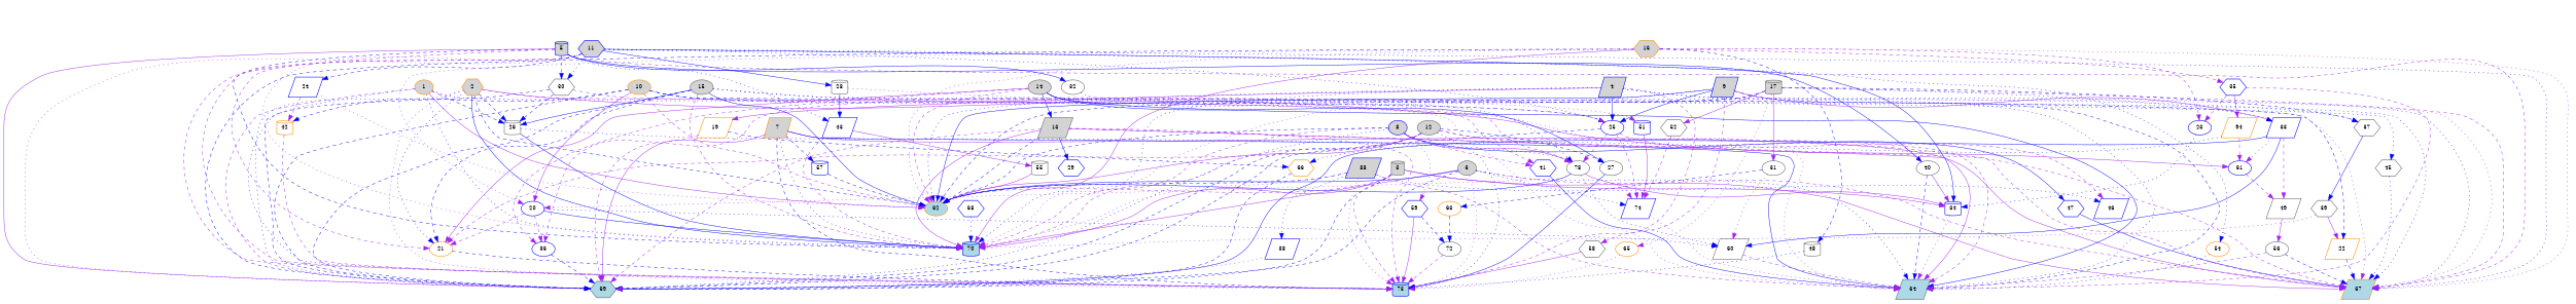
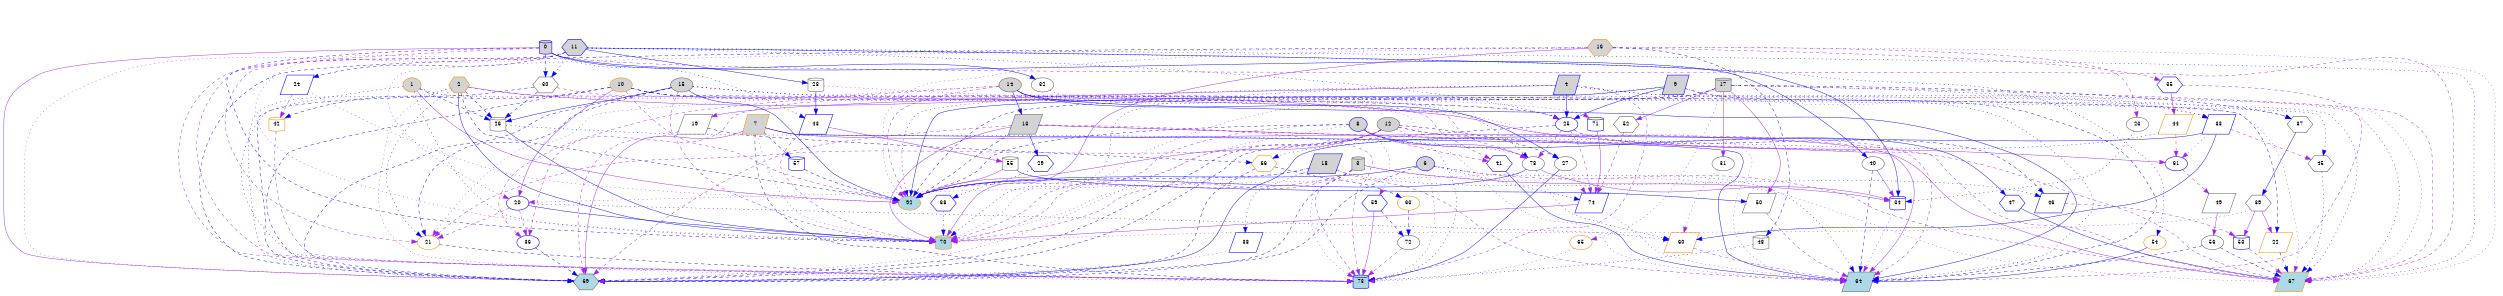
  digraph {
    node [color=gray40 fillcolor=white fontsize=9 shape=ellipse style=filled]
    edge [color=purple penwidth=0.8 style=dashed]
    1 [color=darkorange fillcolor=lightgray height=0.2 width=0.2]
    69 [fillcolor=lightblue height=0.2 shape=hexagon width=0.2]
-   70 [color=blue fillcolor=lightblue height=0.2 shape=cylinder width=0.2]
+   70 [color=darkorange fillcolor=lightblue height=0.2 shape=cylinder width=0.2]
    73 [color=blue fillcolor=lightblue height=0.2 shape=cylinder width=0.2]
    67 [color=darkorange fillcolor=lightblue height=0.2 shape=parallelogram width=0.2]
    64 [fillcolor=lightblue height=0.2 shape=parallelogram width=0.2]
-   62 [color=darkorange fillcolor=lightblue height=0.2 width=0.2]
+   62 [color=darkorange fillcolor=lightblue height=0.2 width=0.2 label=92]
    26 [height=0.2 shape=cylinder width=0.2]
    n9 [height=0.2 label=78 width=0.2]
    2 [color=darkorange fillcolor=lightgray height=0.2 shape=hexagon width=0.2]
    21 [color=darkorange height=0.2 width=0.2]
    41 [color=blue height=0.2 shape=hexagon width=0.2]
    61 [color=blue height=0.2 width=0.2]
    49 [height=0.2 shape=parallelogram width=0.2]
    3 [fillcolor=lightgray height=0.2 shape=cylinder width=0.2]
    34 [color=blue height=0.2 shape=cylinder width=0.2]
    4 [color=blue fillcolor=lightgray height=0.2 shape=parallelogram width=0.2]
-   19 [color=darkorange height=0.2 shape=parallelogram width=0.2]
+   19 [height=0.2 shape=parallelogram width=0.2]
    25 [color=blue height=0.2 width=0.2]
    36 [color=blue height=0.2 width=0.2]
    66 [color=darkorange height=0.2 shape=hexagon width=0.2]
    74 [color=blue height=0.2 shape=parallelogram width=0.2]
    46 [color=blue height=0.2 shape=parallelogram width=0.2]
-   5 [color=blue fillcolor=lightgray height=0.2 shape=cylinder width=0.2]
+   5 [color=blue fillcolor=lightgray height=0.2 shape=cylinder width=0.2 label=0]
    30 [height=0.2 shape=hexagon width=0.2]
    32 [height=0.2 width=0.2]
    40 [height=0.2 width=0.2]
    43 [color=blue height=0.2 shape=parallelogram width=0.2]
    55 [height=0.2 shape=cylinder width=0.2]
-   6 [fillcolor=lightgray height=0.2 width=0.2]
+   6 [color=blue fillcolor=lightgray height=0.2 width=0.2]
    7 [color=darkorange fillcolor=lightgray height=0.2 shape=parallelogram width=0.2]
    57 [color=blue height=0.2 shape=cylinder width=0.2]
    8 [color=blue fillcolor=lightgray height=0.2 width=0.2]
    47 [color=blue height=0.2 shape=hexagon width=0.2]
    59 [color=blue height=0.2 shape=hexagon width=0.2]
    72 [height=0.2 width=0.2]
    20 [color=blue height=0.2 width=0.2]
-   60 [height=0.2 shape=parallelogram width=0.2]
+   60 [color=darkorange height=0.2 shape=parallelogram width=0.2]
    9 [color=blue fillcolor=lightgray height=0.2 shape=parallelogram width=0.2]
    33 [color=blue height=0.2 shape=parallelogram width=0.2]
-   58 [height=0.2 shape=hexagon width=0.2]
    45 [height=0.2 shape=hexagon width=0.2]
    10 [color=darkorange fillcolor=lightgray height=0.2 width=0.2]
    22 [color=darkorange height=0.2 shape=parallelogram width=0.2]
    37 [height=0.2 shape=hexagon width=0.2]
    42 [color=darkorange height=0.2 shape=cylinder width=0.2]
    39 [height=0.2 shape=hexagon width=0.2]
    11 [color=blue fillcolor=lightgray height=0.2 shape=hexagon width=0.2]
    24 [color=blue height=0.2 shape=parallelogram width=0.2]
    28 [height=0.2 shape=cylinder width=0.2]
    54 [color=darkorange height=0.2 width=0.2]
-   51 [color=blue height=0.2 shape=cylinder width=0.2]
+   51 [color=blue height=0.2 shape=cylinder width=0.2 label=71]
    12 [fillcolor=lightgray height=0.2 width=0.2]
    27 [height=0.2 width=0.2]
    13 [fillcolor=lightgray height=0.2 shape=parallelogram width=0.2]
    29 [color=blue height=0.2 shape=hexagon width=0.2]
    68 [color=blue height=0.2 shape=hexagon width=0.2]
    14 [fillcolor=lightgray height=0.2 width=0.2]
    15 [fillcolor=lightgray height=0.2 width=0.2]
    16 [color=darkorange fillcolor=lightgray height=0.2 shape=hexagon width=0.2]
-   23 [color=blue height=0.2 width=0.2]
+   23 [height=0.2 width=0.2]
    35 [color=blue height=0.2 shape=hexagon width=0.2]
    48 [height=0.2 shape=cylinder width=0.2]
-   44 [color=darkorange height=0.2 shape=parallelogram width=0.2 label=94]
+   44 [color=darkorange height=0.2 shape=parallelogram width=0.2]
    17 [fillcolor=lightgray height=0.2 shape=cylinder width=0.2]
    31 [height=0.2 width=0.2]
+   50 [height=0.2 shape=parallelogram width=0.2]
    52 [height=0.2 shape=hexagon width=0.2]
    65 [color=darkorange height=0.2 width=0.2]
    63 [color=darkorange height=0.2 width=0.2]
-   18 [color=blue fillcolor=lightgray height=0.2 shape=parallelogram width=0.2 label=88]
+   18 [color=blue fillcolor=lightgray height=0.2 shape=parallelogram width=0.2]
    38 [color=blue height=0.2 shape=parallelogram width=0.2]
+   53 [color=blue height=0.2 shape=cylinder width=0.2]
    56 [height=0.2 width=0.2]
-   1 -> 69
    1 -> 70 [color=blue style=dotted]
    1 -> 73 [color=blue style=dotted]
    1 -> 67 [style=dotted]
    1 -> 64 [style=dotted]
    1 -> 62 [style=bold]
    1 -> 26 [color=blue]
    26 -> 70 [color=blue style=bold]
    26 -> n9 [color=blue style=dotted]
    n9 -> 62 [color=blue style=bold]
    n9 -> 34 [style=bold]
    n9 -> 20 [style=dotted]
    n9 -> 60 [color=blue style=dotted]
    2 -> 69 [color=blue style=dotted]
    2 -> 70 [color=blue style=bold]
    2 -> 73 [style=dotted]
    2 -> 62 [color=blue]
    2 -> 26 [color=blue]
    2 -> 21 [color=blue style=dotted]
    2 -> 41
    2 -> 61 [style=bold]
    21 -> 73 [color=blue]
    41 -> 64 [color=blue style=bold]
    61 -> 49
    49 -> 56 [style=bold]
    3 -> 69 [color=blue]
-   3 -> 70 [style=bold]
+   3 -> 70
    3 -> 73
-   3 -> 67 [style=bold]
+   3 -> 67 [style=dotted]
    3 -> 62
    3 -> 34 [style=bold]
    34 -> 64 [style=dotted]
    4 -> 70 [color=blue style=dotted]
    4 -> 73
    4 -> 67 [color=blue style=dotted]
    4 -> 64 [color=blue style=dotted]
    4 -> 62 [color=blue style=dotted]
    4 -> 19 [style=bold]
    4 -> 25 [color=blue style=bold]
    19 -> 36
    19 -> 66 [color=blue]
    25 -> 69 [color=blue]
    25 -> n9
    25 -> 74
-   25 -> 46
+   25 -> 46 [color=blue]
    36 -> 69 [color=blue]
    66 -> 69 [color=blue]
    74 -> 64 [style=dotted]
+   46 -> 53
    5 -> 69 [style=bold]
    5 -> 70 [color=blue]
    5 -> 73
    5 -> 67
    5 -> 30 [color=blue]
    5 -> 32 [color=blue style=bold]
    5 -> 40 [color=blue style=bold]
    5 -> 43 [color=blue style=dotted]
    30 -> 69 [color=blue]
    30 -> 26 [color=blue]
    30 -> n9
    32 -> n9 [color=blue style=dotted]
    40 -> 64 [color=blue]
    40 -> 34 [style=bold]
    43 -> 70
    43 -> 55 [style=bold]
    55 -> 62 [style=bold]
+   55 -> 50 [color=blue style=bold]
    6 -> 69 [color=blue]
-   6 -> 70 [style=bold]
+   74 -> 70 [style=bold]
    6 -> 73 [style=dotted]
    6 -> 67
    6 -> 64 [color=blue style=dotted]
    6 -> 62 [color=blue style=bold]
    6 -> 74 [color=blue style=dotted]
    7 -> 69 [style=bold]
-   7 -> 70 [color=blue style=dotted]
+   7 -> 70 [style=dotted]
    7 -> 73 [color=blue]
    7 -> 67 [style=bold]
    7 -> 64 [color=blue style=bold]
    7 -> 57 [color=blue]
    57 -> 62 [color=blue]
-   8 -> 69 [color=blue style=dotted]
+   8 -> 69 [style=dotted]
    8 -> 70
    8 -> 62 [color=blue]
    8 -> n9 [style=bold]
    8 -> 41
    8 -> 47 [color=blue style=bold]
    8 -> 59 [style=dotted]
    47 -> 67 [color=blue style=bold]
    59 -> 73 [style=bold]
    59 -> 72 [color=blue]
    72 -> 73
    20 -> 70 [color=blue style=bold]
    20 -> 21
    20 -> 36
    20 -> 60 [color=blue style=dotted]
    60 -> 64
    9 -> 70 [style=dotted]
    9 -> 67 [style=dotted]
    9 -> 64 [color=blue]
    9 -> 62 [color=blue style=bold]
    9 -> 25 [color=blue style=bold]
-   9 -> 33 [style=bold]
-   9 -> 58
+   9 -> 33 [style=dotted]
    33 -> 69 [color=blue style=bold]
    33 -> 61 [style=dotted]
    33 -> 60 [color=blue style=bold]
-   33 -> 49
-   58 -> 73 [style=bold]
+   33 -> 45
    45 -> 67 [color=blue style=dotted]
    10 -> 69 [color=blue]
    10 -> 62
    10 -> 25 [color=blue]
    10 -> 20 [style=bold]
    10 -> 22 [color=blue]
    10 -> 37 [color=blue style=dotted]
    10 -> 42 [color=blue]
    22 -> 67 [color=blue]
    37 -> 39 [color=blue style=bold]
    42 -> 73
    39 -> 70 [style=dotted]
    39 -> 22 [style=bold]
+   39 -> 53 [style=bold]
    11 -> 69 [style=dotted]
    11 -> 70 [style=dotted]
    11 -> 73
    11 -> 67 [color=blue style=dotted]
    11 -> 21
    11 -> 34 [color=blue style=bold]
    11 -> 25 [color=blue style=dotted]
    11 -> 30 [color=blue style=dotted]
    11 -> 24 [color=blue]
    11 -> 28 [color=blue style=bold]
    11 -> 54 [color=blue style=dotted]
    24 -> 62 [style=dotted]
    24 -> 42
    28 -> 43 [color=blue style=bold]
    28 -> 51 [style=dotted]
-   54 -> 64 [color=blue style=dotted]
+   54 -> 64 [color=blue style=bold]
    51 -> 74 [style=bold]
    12 -> 69 [color=blue]
    12 -> 70
    12 -> 73 [color=blue style=dotted]
    12 -> 67
    12 -> 64
    12 -> 62 [style=bold]
    12 -> 21
    12 -> 27 [color=blue]
    27 -> 73 [color=blue style=bold]
    27 -> 74 [style=dotted]
    13 -> 69
    13 -> 70 [style=bold]
    13 -> 73
    13 -> 67
    13 -> 64 [style=bold]
    13 -> 62 [color=blue]
    13 -> 29 [color=blue style=bold]
+   29 -> 68 [color=blue style=dotted]
    68 -> 70 [color=blue style=dotted]
    14 -> 67 [color=blue style=dotted]
    14 -> 64 [color=blue style=bold]
    14 -> 62
-   14 -> 21 [style=bold]
+   14 -> 21 [style=dotted]
    14 -> 36
    14 -> 27 [color=blue style=bold]
    14 -> 13 [color=blue style=bold]
    15 -> 69 [color=blue]
    15 -> 70
    15 -> 64 [style=dotted]
    15 -> 62 [color=blue style=bold]
    15 -> 26 [color=blue style=bold]
    15 -> 21 [color=blue]
    15 -> 25 [style=dotted]
    15 -> 45 [color=blue style=dotted]
    16 -> 69 [color=blue]
    16 -> 70 [style=bold]
    16 -> 67 [style=dotted]
    16 -> 62 [style=dotted]
    16 -> 20 [style=dotted]
    16 -> 23
    16 -> 35
    16 -> 48 [color=blue]
    23 -> 34 [color=blue style=dotted]
    35 -> 64
-   35 -> 23
    35 -> 44 [style=bold]
    48 -> 73 [color=blue style=dotted]
    44 -> 61
    44 -> 66 [color=blue style=dotted]
    17 -> 69
    17 -> 67
    17 -> 62 [color=blue]
    17 -> 33 [color=blue style=dotted]
    17 -> 37 [color=blue]
    17 -> 31 [style=bold]
+   17 -> 50 [style=bold]
    17 -> 52 [style=bold]
    17 -> 65 [style=dotted]
    31 -> 60 [style=dotted]
-   31 -> 63 [color=blue]
+   66 -> 63 [color=blue]
+   50 -> 64
    52 -> 74
    65 -> 73 [style=dotted]
    63 -> 72 [color=blue]
    18 -> 70 [style=dotted]
    18 -> 73 [style=dotted]
    18 -> 64
    18 -> 62 [color=blue]
    18 -> 46 [color=blue style=dotted]
    18 -> 38 [color=blue style=dotted]
    38 -> 69 [style=dotted]
+   53 -> 67
    56 -> 67 [color=blue]
-   56 -> 64
+   56 -> 64 [color=blue]
  }
